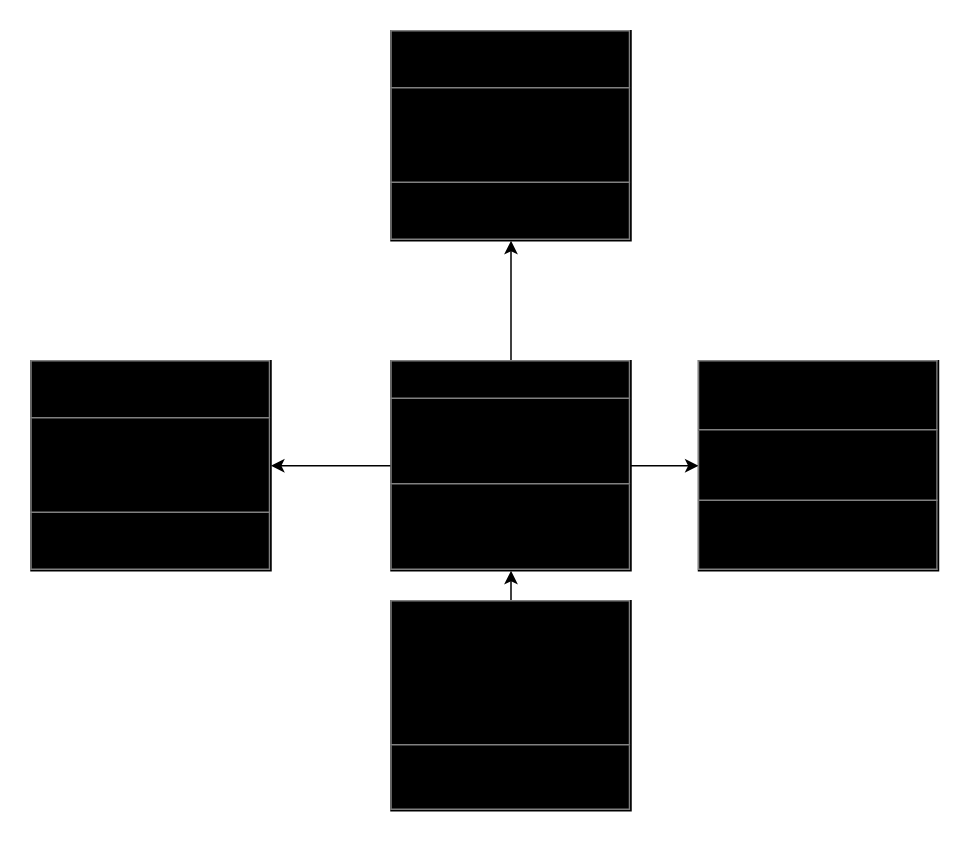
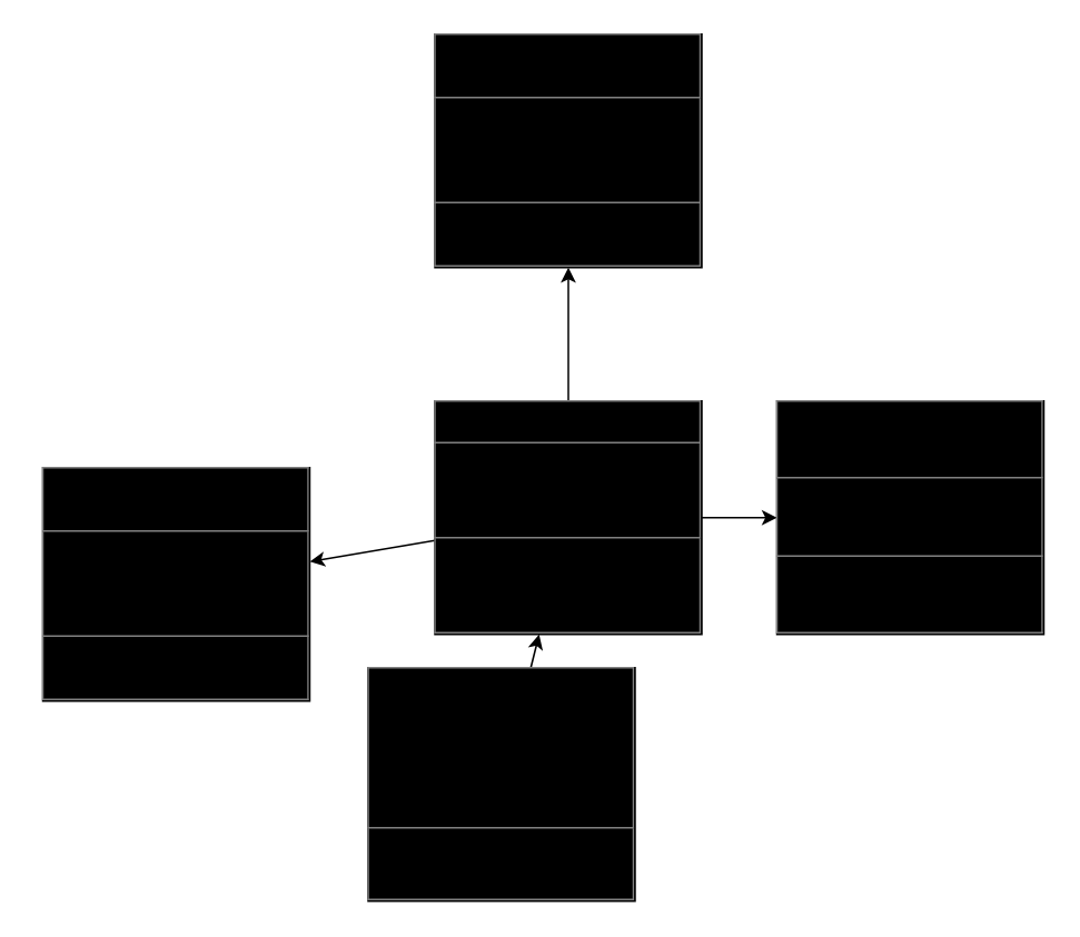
  <mxCell id="0" value="" />
  <mxCell id="1" parent="0" />
  <mxCell id="2" value="" style="edgeStyle=none;html=1;" parent="1" source="5" target="6" edge="1"><mxGeometry relative="1" as="geometry" /></mxCell>
  <mxCell id="3" value="" style="edgeStyle=none;html=1;" parent="1" source="5" target="9" edge="1"><mxGeometry relative="1" as="geometry" /></mxCell>
  <mxCell id="4" value="" style="edgeStyle=none;html=1;" parent="1" source="5" target="10" edge="1"><mxGeometry relative="1" as="geometry" /></mxCell>
- <mxCell id="5" value="&lt;table border=&quot;1&quot; width=&quot;100%&quot; height=&quot;100%&quot; cellpadding=&quot;4&quot; style=&quot;width:100%;height:100%;border-collapse:collapse;&quot;&gt;&lt;tbody&gt;&lt;tr&gt;&lt;th align=&quot;center&quot;&gt;user&lt;/th&gt;&lt;/tr&gt;&lt;tr&gt;&lt;td align=&quot;center&quot;&gt;auth-&amp;gt;&amp;nbsp;&lt;br&gt;email, username, cookies&lt;br&gt;(refresh and access)&lt;/td&gt;&lt;/tr&gt;&lt;tr&gt;&lt;td align=&quot;center&quot;&gt;user credits&lt;br&gt;&lt;br&gt;user pdf(cloundinary)&lt;/td&gt;&lt;/tr&gt;&lt;/tbody&gt;&lt;/table&gt;" style="text;html=1;whiteSpace=wrap;strokeColor=#000000;fillColor=#000000;overflow=fill;" parent="1" vertex="1"><mxGeometry x="260" y="240" width="160" height="140" as="geometry" /></mxCell>
+ <mxCell id="5" value="&lt;table border=&quot;1&quot; width=&quot;100%&quot; height=&quot;100%&quot; cellpadding=&quot;4&quot; style=&quot;width:100%;height:100%;border-collapse:collapse;&quot;&gt;&lt;tbody&gt;&lt;tr&gt;&lt;th align=&quot;center&quot;&gt;user&lt;/th&gt;&lt;/tr&gt;&lt;tr&gt;&lt;td align=&quot;center&quot;&gt;auth-&amp;gt;&amp;nbsp;&lt;br&gt;email, username, cookies&lt;br&gt;(refresh and access)&lt;/td&gt;&lt;/tr&gt;&lt;tr&gt;&lt;td align=&quot;center&quot;&gt;user credits&lt;br&gt;&lt;br&gt;user history(cloundinary)&lt;/td&gt;&lt;/tr&gt;&lt;/tbody&gt;&lt;/table&gt;" style="text;html=1;whiteSpace=wrap;strokeColor=#000000;fillColor=#000000;overflow=fill;" parent="1" vertex="1"><mxGeometry x="260" y="240" width="160" height="140" as="geometry" /></mxCell>
  <mxCell id="6" value="&lt;table border=&quot;1&quot; width=&quot;100%&quot; height=&quot;100%&quot; cellpadding=&quot;4&quot; style=&quot;width:100%;height:100%;border-collapse:collapse;&quot;&gt;&lt;tbody&gt;&lt;tr&gt;&lt;th align=&quot;center&quot;&gt;middleware&lt;/th&gt;&lt;/tr&gt;&lt;tr&gt;&lt;td align=&quot;center&quot;&gt;auth&lt;br&gt;&lt;/td&gt;&lt;/tr&gt;&lt;tr&gt;&lt;td align=&quot;center&quot;&gt;&lt;br&gt;&lt;/td&gt;&lt;/tr&gt;&lt;/tbody&gt;&lt;/table&gt;" style="text;html=1;whiteSpace=wrap;strokeColor=#000000;fillColor=#000000;overflow=fill;" parent="1" vertex="1"><mxGeometry x="465" y="240" width="160" height="140" as="geometry" /></mxCell>
  <mxCell id="7" value="" style="edgeStyle=none;html=1;" parent="1" source="8" target="5" edge="1"><mxGeometry relative="1" as="geometry" /></mxCell>
- <mxCell id="8" value="&lt;table border=&quot;1&quot; width=&quot;100%&quot; height=&quot;100%&quot; cellpadding=&quot;4&quot; style=&quot;width:100%;height:100%;border-collapse:collapse;&quot;&gt;&lt;tbody&gt;&lt;tr&gt;&lt;th align=&quot;center&quot;&gt;Payment&lt;br&gt;&lt;br&gt;stripe&lt;/th&gt;&lt;/tr&gt;&lt;tr&gt;&lt;td align=&quot;center&quot;&gt;&lt;br&gt;&lt;/td&gt;&lt;/tr&gt;&lt;/tbody&gt;&lt;/table&gt;" style="text;html=1;whiteSpace=wrap;strokeColor=#000000;fillColor=#000000;overflow=fill;" parent="1" vertex="1"><mxGeometry x="260" y="400" width="160" height="140" as="geometry" /></mxCell>
- <mxCell id="9" value="&lt;table border=&quot;1&quot; width=&quot;100%&quot; height=&quot;100%&quot; cellpadding=&quot;4&quot; style=&quot;width:100%;height:100%;border-collapse:collapse;&quot;&gt;&lt;tbody&gt;&lt;tr&gt;&lt;th align=&quot;center&quot;&gt;i love api&lt;/th&gt;&lt;/tr&gt;&lt;tr&gt;&lt;td align=&quot;center&quot;&gt;api intergration for different services&lt;/td&gt;&lt;/tr&gt;&lt;tr&gt;&lt;td align=&quot;center&quot;&gt;&lt;br&gt;&lt;/td&gt;&lt;/tr&gt;&lt;/tbody&gt;&lt;/table&gt;" style="text;html=1;whiteSpace=wrap;strokeColor=#000000;fillColor=#000000;overflow=fill;" parent="1" vertex="1"><mxGeometry x="20" y="240" width="160" height="140" as="geometry" /></mxCell>
+ <mxCell id="8" value="&lt;table border=&quot;1&quot; width=&quot;100%&quot; height=&quot;100%&quot; cellpadding=&quot;4&quot; style=&quot;width:100%;height:100%;border-collapse:collapse;&quot;&gt;&lt;tbody&gt;&lt;tr&gt;&lt;th align=&quot;center&quot;&gt;Payment&lt;br&gt;&lt;br&gt;stripe&lt;/th&gt;&lt;/tr&gt;&lt;tr&gt;&lt;td align=&quot;center&quot;&gt;&lt;br&gt;&lt;/td&gt;&lt;/tr&gt;&lt;/tbody&gt;&lt;/table&gt;" style="text;html=1;whiteSpace=wrap;strokeColor=#000000;fillColor=#000000;overflow=fill;" parent="1" vertex="1"><mxGeometry x="220" y="400" width="160" height="140" as="geometry" /></mxCell>
+ <mxCell id="9" value="&lt;table border=&quot;1&quot; width=&quot;100%&quot; height=&quot;100%&quot; cellpadding=&quot;4&quot; style=&quot;width:100%;height:100%;border-collapse:collapse;&quot;&gt;&lt;tbody&gt;&lt;tr&gt;&lt;th align=&quot;center&quot;&gt;i love api&lt;/th&gt;&lt;/tr&gt;&lt;tr&gt;&lt;td align=&quot;center&quot;&gt;api intergration for different services&lt;/td&gt;&lt;/tr&gt;&lt;tr&gt;&lt;td align=&quot;center&quot;&gt;&lt;br&gt;&lt;/td&gt;&lt;/tr&gt;&lt;/tbody&gt;&lt;/table&gt;" style="text;html=1;whiteSpace=wrap;strokeColor=#000000;fillColor=#000000;overflow=fill;" parent="1" vertex="1"><mxGeometry x="25" y="280" width="160" height="140" as="geometry" /></mxCell>
  <mxCell id="10" value="&lt;table border=&quot;1&quot; width=&quot;100%&quot; height=&quot;100%&quot; cellpadding=&quot;4&quot; style=&quot;width:100%;height:100%;border-collapse:collapse;&quot;&gt;&lt;tbody&gt;&lt;tr&gt;&lt;th align=&quot;center&quot;&gt;cloundinary&lt;/th&gt;&lt;/tr&gt;&lt;tr&gt;&lt;td align=&quot;center&quot;&gt;to store pdf refresh 30 days as history&lt;/td&gt;&lt;/tr&gt;&lt;tr&gt;&lt;td align=&quot;center&quot;&gt;&lt;br&gt;&lt;/td&gt;&lt;/tr&gt;&lt;/tbody&gt;&lt;/table&gt;" style="text;html=1;whiteSpace=wrap;strokeColor=#000000;fillColor=#000000;overflow=fill;" parent="1" vertex="1"><mxGeometry x="260" y="20" width="160" height="140" as="geometry" /></mxCell>
